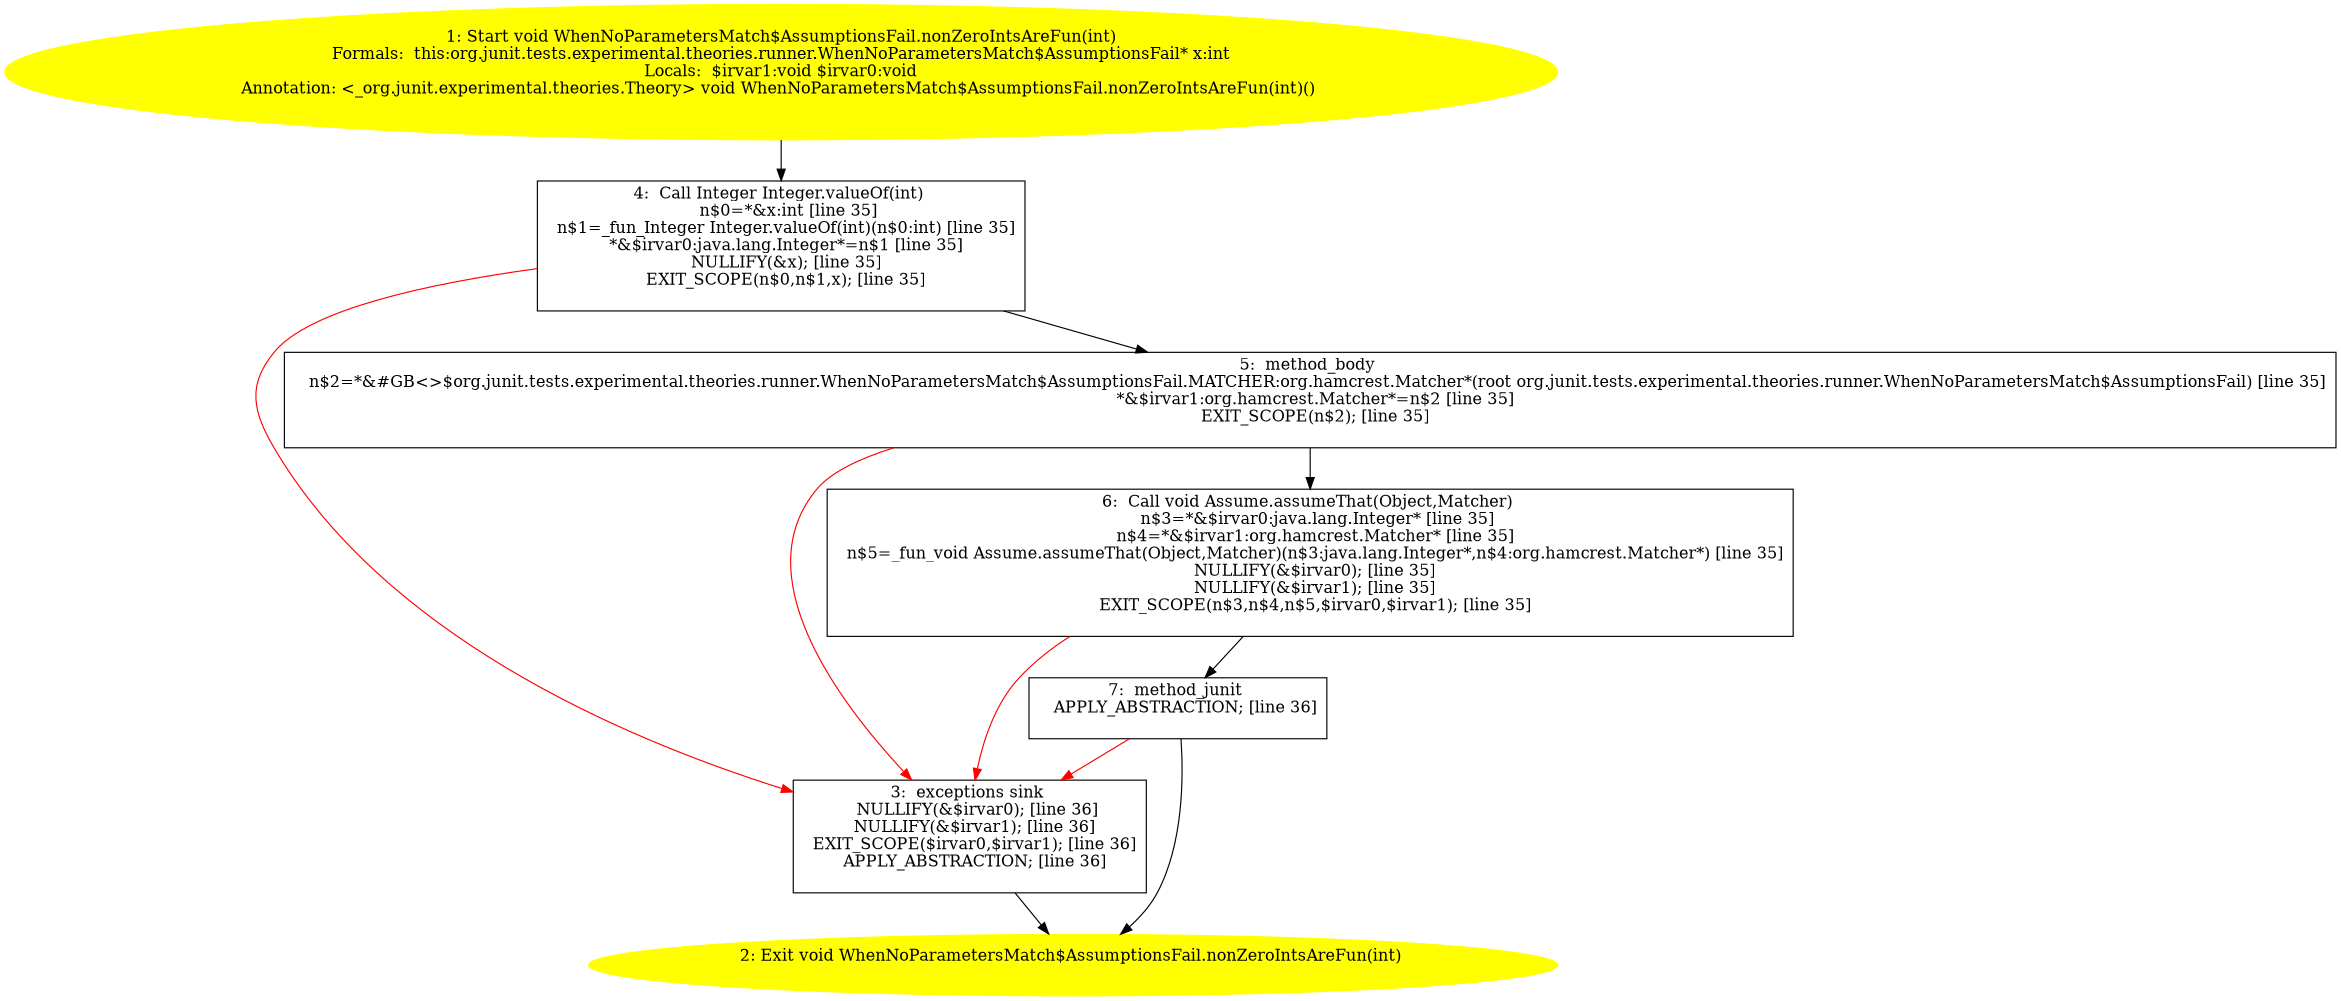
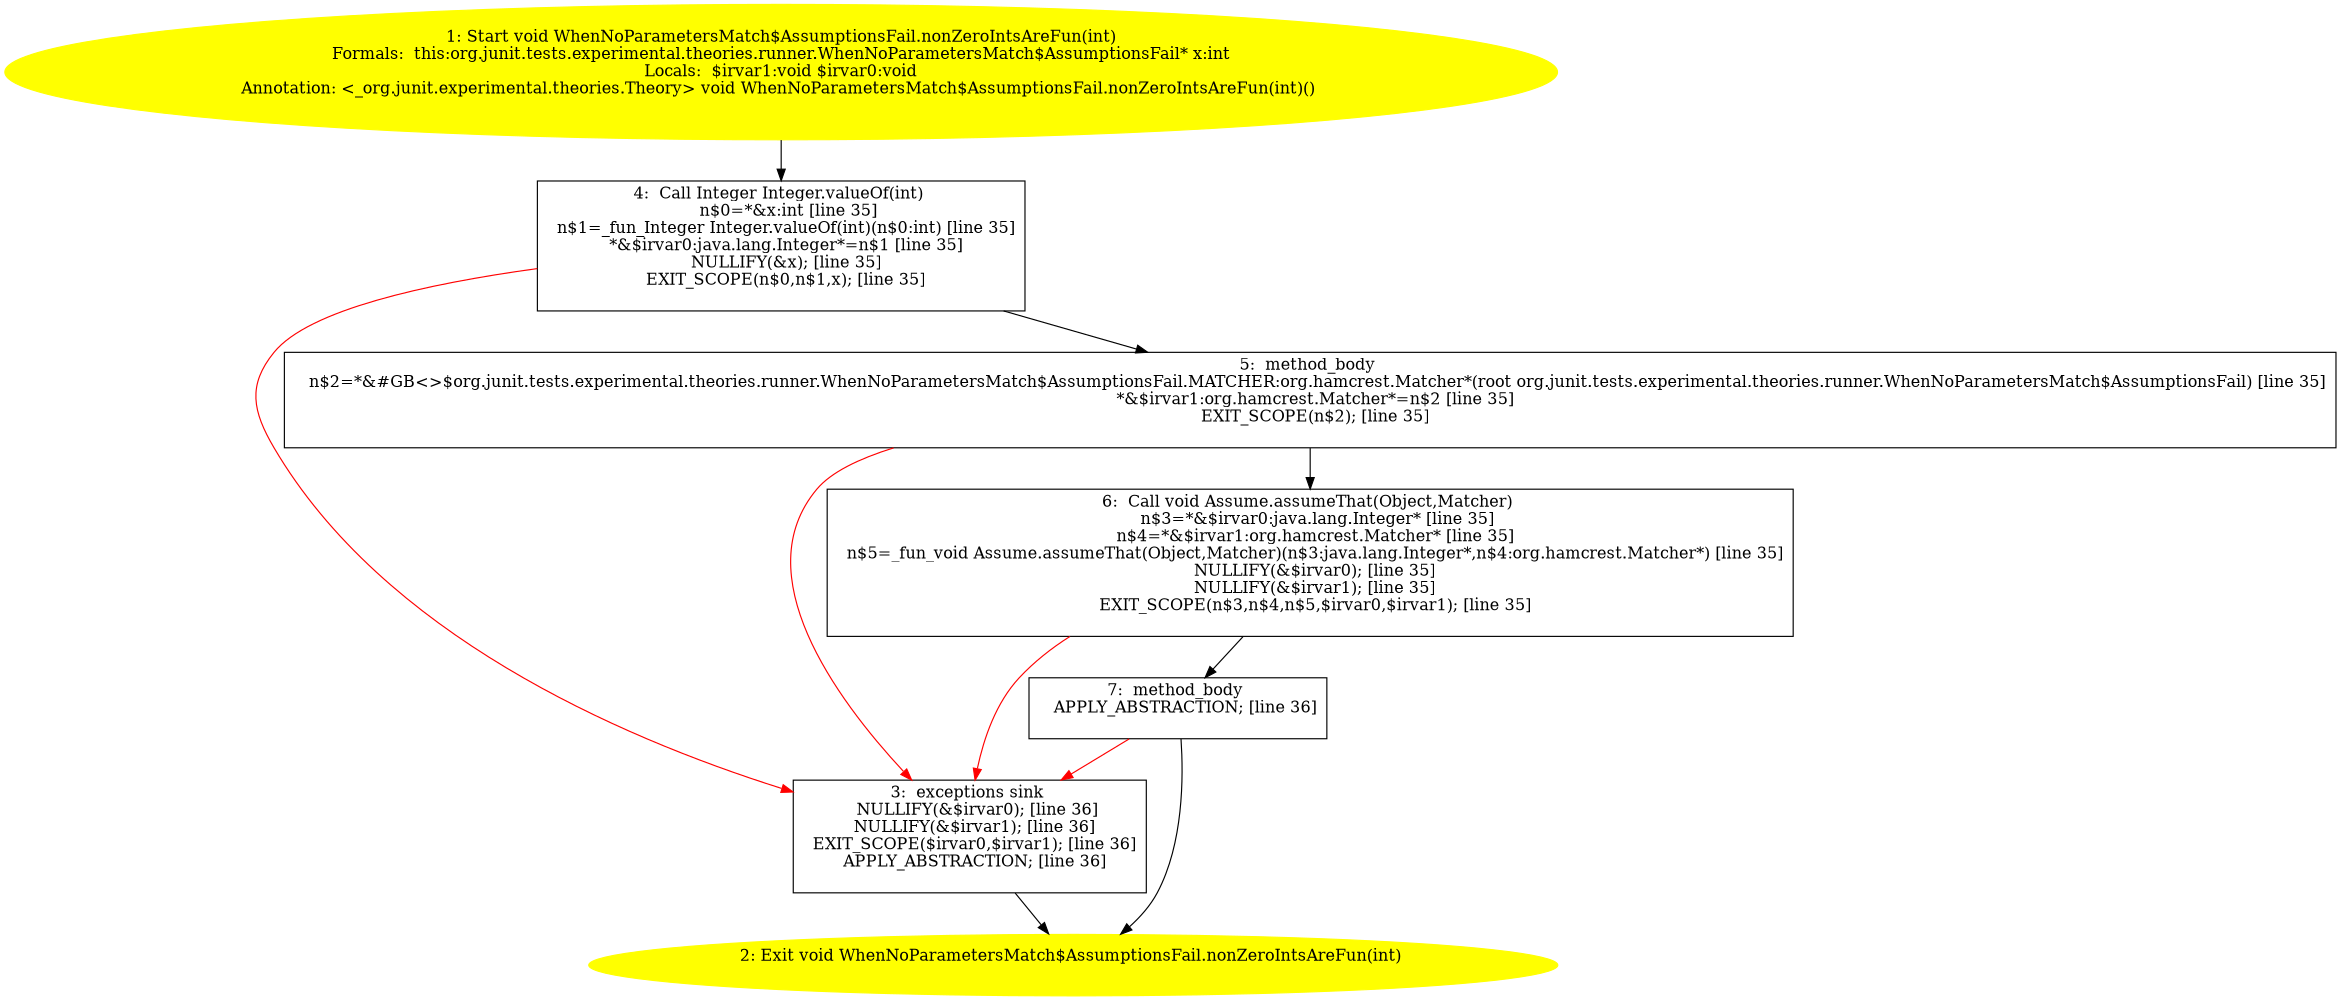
  digraph {
    node [shape=box]
    n1 [color=yellow label="1: Start void WhenNoParametersMatch$AssumptionsFail.nonZeroIntsAreFun(int)\nFormals:  this:org.junit.tests.experimental.theories.runner.WhenNoParametersMatch$AssumptionsFail* x:int\nLocals:  $irvar1:void $irvar0:void\nAnnotation: <_org.junit.experimental.theories.Theory> void WhenNoParametersMatch$AssumptionsFail.nonZeroIntsAreFun(int)() \n  " style=filled shape=""]
    n2 [label="4:  Call Integer Integer.valueOf(int) \n   n$0=*&x:int [line 35]\n  n$1=_fun_Integer Integer.valueOf(int)(n$0:int) [line 35]\n  *&$irvar0:java.lang.Integer*=n$1 [line 35]\n  NULLIFY(&x); [line 35]\n  EXIT_SCOPE(n$0,n$1,x); [line 35]\n "]
    n3 [label="3:  exceptions sink \n   NULLIFY(&$irvar0); [line 36]\n  NULLIFY(&$irvar1); [line 36]\n  EXIT_SCOPE($irvar0,$irvar1); [line 36]\n  APPLY_ABSTRACTION; [line 36]\n "]
    n4 [label="5:  method_body \n   n$2=*&#GB<>$org.junit.tests.experimental.theories.runner.WhenNoParametersMatch$AssumptionsFail.MATCHER:org.hamcrest.Matcher*(root org.junit.tests.experimental.theories.runner.WhenNoParametersMatch$AssumptionsFail) [line 35]\n  *&$irvar1:org.hamcrest.Matcher*=n$2 [line 35]\n  EXIT_SCOPE(n$2); [line 35]\n "]
    n5 [color=yellow label="2: Exit void WhenNoParametersMatch$AssumptionsFail.nonZeroIntsAreFun(int) \n  " style=filled shape=""]
    n6 [label="6:  Call void Assume.assumeThat(Object,Matcher) \n   n$3=*&$irvar0:java.lang.Integer* [line 35]\n  n$4=*&$irvar1:org.hamcrest.Matcher* [line 35]\n  n$5=_fun_void Assume.assumeThat(Object,Matcher)(n$3:java.lang.Integer*,n$4:org.hamcrest.Matcher*) [line 35]\n  NULLIFY(&$irvar0); [line 35]\n  NULLIFY(&$irvar1); [line 35]\n  EXIT_SCOPE(n$3,n$4,n$5,$irvar0,$irvar1); [line 35]\n "]
-   n7 [label="7:  method_junit \n   APPLY_ABSTRACTION; [line 36]\n "]
+   n7 [label="7:  method_body \n   APPLY_ABSTRACTION; [line 36]\n "]
    n1 -> n2
    n2 -> n3 [color=red]
    n2 -> n4
    n3 -> n5
    n4 -> n3 [color=red]
    n4 -> n6
    n6 -> n3 [color=red]
    n6 -> n7
    n7 -> n3 [color=red]
    n7 -> n5
  }
